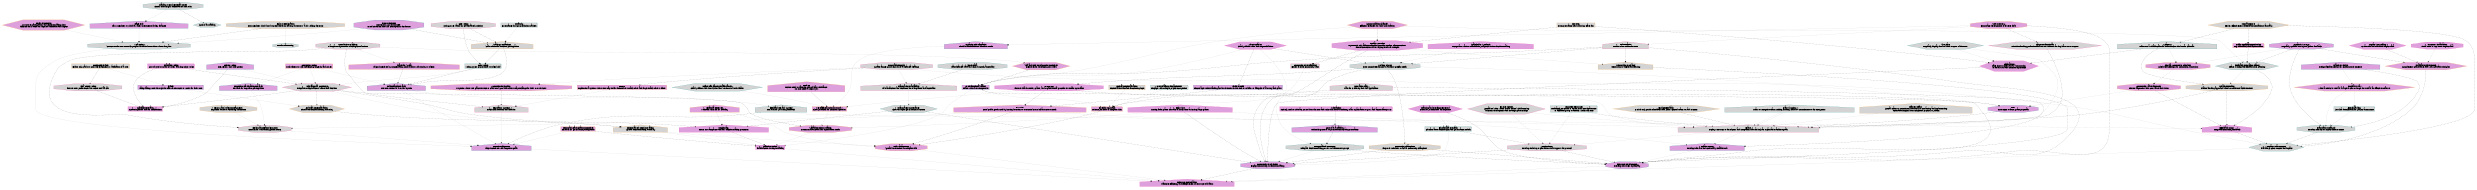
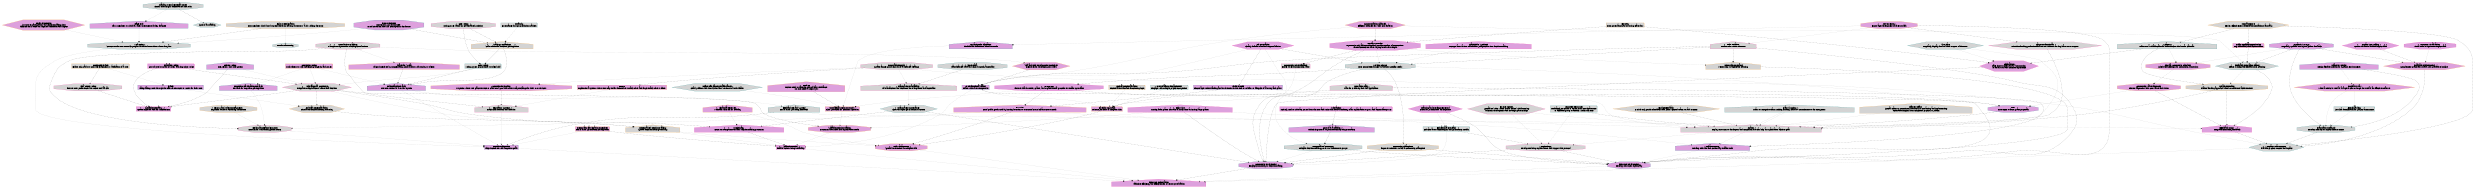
  digraph {
    nodesep=0.6
    rankdir=TB
    ranksep=1.2
    node [color=teal fillcolor=plum shape=octagon style=filled]
    edge [arrowhead=tee style=dashed]
    n1 [color=deeppink label="Resource Optimization\nMaximize efficiency and effectiveness of resource utilization" shape=house]
    n2 [color=deeppink label="Effective Action\nEnable action during instability" shape=note]
    n3 [label="Community Involvement\nEngage community in decision-making"]
    n4 [color=deeppink label="Feedback Loops\nIntegrate community feedback" shape=house]
    n5 [fillcolor=lightgrey label="Impact Measurement\nEvaluate project success and impact" shape=hexagon]
    n6 [color=darkorange fillcolor=lightgrey label="Iterative Funding\nPhased funding approach based on milestone achievements"]
    n7 [color=deeppink fillcolor=lightgrey label="Grants\nDeploy resources to developers and companies that can help an organization achieve goals" shape=house]
    n8 [color=deeppink fillcolor=lightgrey label="Institutions\nDevelop enduring organizations that support the protocol"]
    n9 [label="Infrastructure\nDevelop software and continually useable tools" shape=house]
    n10 [label="Resource Development\nDevelop resources organically"]
-   n11 [label="Incentive Alignment\nAlign incentives with long-term goals" shape=house]
+   n11 [label="Incentive Alignment\nAlign incentives with long-term goals" shape=note]
    n12 [color=darkorange label="Risk Management\nSpread investments to mitigate risks"]
    n13 [fillcolor=lightgrey label="Transparent Governance\nClear and open governance structures" shape=hexagon]
    n14 [color=deeppink label="Legitimacy\nFocus on transparent and fair decision-making processes" shape=house]
    n15 [fillcolor=lightgrey label="Open Data\nMake financial data and records openly accessible"]
    n16 [color=deeppink fillcolor=lightgrey label="Transparent Trackability\nAll transactions and decisions are transparent and accessible" shape=house]
    n17 [color=deeppink fillcolor=lightgrey label="Immutable Records\nCreate tamper-proof records of all financial dealings"]
    n18 [color=darkorange label="Honour\nImplement a system where user may indebt themselves to each other and forgive each other's debts.\n" shape=note]
    n19 [color=darkorange label="Commitment Pooling\nA system where user place services or cash into a pool that others may exchange for their own services.\n"]
    n20 [color=deeppink fillcolor=lightgrey label="Reputation Systems\nTrack contributions and behavior" shape=house]
    n21 [fillcolor=lightgrey label="Educational Outreach\nEducate about technologies and governance models" shape=note]
    n22 [color=darkorange fillcolor=lightgrey label="Community Champions\nEmpower members to act as community champions"]
    n23 [fillcolor=lightgrey label="Decentralized Autonomy\nDelegate decision-making powers to autonomous groups"]
    n24 [color=deeppink label="Credible Neutrality\nCreate impartial and fair mechanisms" shape=note]
    n25 [fillcolor=lightgrey label="Quantitative Analysis\nDevelop metrics for impact measurement"]
    n26 [color=darkorange label="Qualitative Assessment\nComplement quantitative data with qualitative insights" shape=hexagon]
    n27 [fillcolor=lightgrey label="Benchmarking\nSet clear benchmarks for project assessment" shape=note]
    n28 [color=deeppink label="Outcome Visualization\nVisual tools to represent impact data"]
    n29 [color=deeppink label="Impact Storytelling\nCreate narratives around impact data" shape=hexagon]
    n30 [label="Adaptive Metrics\nDesign flexible metrics for dynamic environments" shape=house]
    n31 [color=darkorange label="Goodhart's Law\nWhen a metric is used as a target it can no longer be used as an effective measure.\n" shape=hexagon]
    n32 [color=darkorange label="Regular Community Check-Ins\nScheduled meetings for community discussion"]
    n33 [color=darkorange label="Community Value Alignment\nEnsure alignment with core values and vision"]
    n34 [label="RFPs\nIssue RFPs to focus grant proposals"]
    n35 [label="Dynamic Surveys\nRegularly updated surveys to gather feedback"]
    n36 [fillcolor=lightgrey label="Feedback Integration Teams\nTeams to integrate feedback into planning" shape=hexagon]
    n37 [color=darkorange label="Public Feedback Repositories\nLog of feedback and actions taken" shape=note]
    n38 [fillcolor=lightgrey label="Feedback Reward System\nRewards for providing feedback" shape=house]
    n39 [color=darkorange fillcolor=lightgrey label="Annual Reports\nReview effectiveness of feedback mechanisms annually" shape=hexagon]
    n40 [fillcolor=lightgrey label="Seasons\nAdhere to a reliable calendar that matches the human calendar.\n" shape=house]
    n41 [color=deeppink label="Celebrations\nTake time to celebrate as a community.\n It builds trust and common experience" shape=hexagon]
    n42 [color=darkorange label="Skill Inventory\nEncourage development of diverse skills"]
    n43 [color=deeppink fillcolor=lightgrey label="Role Rotation\nRotate roles within the DAO" shape=house]
    n44 [label="Dynamic Role Allocation\nFlexible role definitions based on needs" shape=house]
    n45 [color=deeppink fillcolor=lightgrey label="Target Professionals\nPrioritize funding professionals over new starters as they have more success.\n" shape=hexagon]
    n46 [color=darkorange fillcolor=lightgrey label="Mentorship Programs\nMentorship to accelerate learning" shape=house]
    n47 [label="Cross-functional Teams\nTeams with diverse expertise" shape=note]
    n48 [fillcolor=lightgrey label="Working Groups\nDAO committees formed to address specific needs."]
    n49 [color=darkorange label="Predefined Action Protocols\nClear protocols for common scenarios" shape=note]
    n50 [color=darkorange label="Portfolio Approach\nDiverse portfolio to mitigate risks" shape=note]
    n51 [color=deeppink label="Evergreen\nEnsures that bounties, grants, and organizational procedures remain up-to-date"]
    n52 [color=deeppink label="Learning and Development Fund\nFunds for professional development" shape=hexagon]
    n53 [color=deeppink fillcolor=lightgrey label="Innovation Labs\nLabs for creativity and skill application" shape=house]
    n54 [label="Token-Based Rewards\nUse DAO tokens as a reward system" shape=house]
    n55 [color=darkorange fillcolor=lightgrey label="Staking Mechanisms\nStake tokens for decision participation" shape=house]
    n56 [fillcolor=lightgrey label="Coin Voting\nVoting power proportional to token hold" shape=note]
    n57 [color=deeppink fillcolor=lightgrey label="Multi-factorial Consensus\nIntegrate multiple factors before final decision" shape=hexagon]
    n58 [color=deeppink fillcolor=lightgrey label="Contribution Tracking\nTransparent system for tracking contributions"]
    n59 [color=deeppink fillcolor=lightgrey label="Performance-Based Bonuses\nBonuses for outstanding performance"]
    n60 [color=darkorange label="Skill and Role Development Incentives\nIncentives for developing new skills" shape=hexagon]
    n61 [color=darkorange label="Shares for Sweat\nAligns incentives by compensating contributions with equity or tokens.\n" shape=house]
    n62 [color=darkorange fillcolor=lightgrey label="Escrow and Milestone Payments\nPayments based on achieving milestones"]
    n63 [color=darkorange label="Democratic Participation Incentives\nRewards for governance participation" shape=note]
    n64 [label="Long-Term Participation Rewards\nRewards for long-term participation" shape=house]
    n65 [fillcolor=lightgrey label="Cross-Platform Engagements\nEngage with multiple project ecosystems" shape=note]
    n66 [color=deeppink fillcolor=lightgrey label="Community Diversification\nFoster diverse community base" shape=note]
    n67 [color=darkorange label="Financial Reserves\nMaintain reserves for stability" shape=house]
    n68 [color=darkorange fillcolor=lightgrey label="Decentralized Decision-Making\nSpread decision-making authority" shape=house]
    n69 [color=darkorange label="Scalable Decision-Making\nProcesses that scale with organization needs"]
    n70 [color=darkorange label="Communication Channels\nEfficient channels for rapid coordination" shape=hexagon]
    n71 [color=deeppink label="Dunbar's Number\nA person is only able to maintain a certain number of connections.\n Those connections have varying levels of strength."]
    n72 [color=deeppink label="Stakeholder Synthesis\nIncorporates various stakeholder perspectives into decision-making" shape=house]
    n73 [fillcolor=lightgrey label="Futarchy\nGovernance through prediction markets" shape=note]
    n74 [label="Rage Quit\nAllow members to withdraw their investments if they disagree" shape=house]
    n75 [fillcolor=lightgrey label="Well Being\nStructures the DAO to enrich people's lives and meet them where they are."]
    n76 [color=darkorange fillcolor=lightgrey label="Political Decentralization\nDistribute decision-making authority" shape=hexagon]
    n77 [color=darkorange fillcolor=lightgrey label="Logical Decentralization\nDecentralize state and functioning logic" shape=note]
    n78 [label="Citizen Voting\nOne person, one vote system" shape=house]
    n79 [color=darkorange label="Conviction Voting\nLock tokens to vote, influencing longevity and power" shape=note]
    n80 [color=deeppink label="Quadratic Voting\nCost of vote is square of votes, allowing minor voice" shape=note]
    n81 [color=deeppink fillcolor=lightgrey label="Mica Secret Voting\nEnsure voter preferences are secret until all cast"]
    n82 [label="Control as a Liability\nMinimizing control to promote democratic governance" shape=house]
    n83 [color=deeppink fillcolor=lightgrey label="CDP Voting\nVoting power based on collateralized positions"]
    n84 [fillcolor=lightgrey label="Inability to Fork External Assets\nLimits of forking in decentralized networks"]
    "Control as Liability" [fillcolor=lightgrey shape=hexagon]
    n86 [label="Future Kindness\nBe kind to your future self.\n Avoid situations that will cause pain in the future."]
    n87 [color=darkorange label="Bounties\nFund public goods code by issuing bounties to overcome known infrastructure needs." shape=house]
    n88 [color=deeppink fillcolor=lightgrey label="Biz Dev Agents\nSpecialized roles within a DAO tasked with fostering\n business development and strategic partnerships" shape=hexagon]
    n89 [fillcolor=lightgrey label="Seconded Resources\nDedicated personnel or assets from one department\n or affiliated group to another within the DAO" shape=note]
    n90 [color=darkorange label="Good UI\nActions need to take the path of least resistance.\n No one needs a second job." shape=house]
    n91 [fillcolor=lightgrey label="Define Affordances/Disaffordances\nClearly define what should/shouldn't be done to avoid debate." shape=hexagon]
    n92 [label="Whole Process\nEncourages understanding and involvement in the entire workflow or lifecycle of a bounty and grant." shape=note]
    n93 [color=deeppink label="Job Boundaries\nClearly defines roles and responsibilities." shape=hexagon]
    n94 [color=darkorange fillcolor=lightgrey label="Harvest Teams\nSpecial teams or committees that focus on extracting and implementing\n actionable insights from completed projects or phases" shape=house]
    n95 [color=darkorange label="Levels of Intensity\nStructures participation and decision-making into\n different tiers based on required dedication and impact" shape=hexagon]
    n96 [label="Bribes\nManipulating votes through the offer of resources to voters for their vote." shape=note]
    n97 [color=darkorange fillcolor=lightgrey label="Contingent Bribes\nBribes only paid out upon the enactment or ratification of a vote." shape=note]
    n98 [color=deeppink label="Subtraction\nActively seek to subtract power from the DAO and resist the natural tendency of an organization to grow and accumulate power" shape=note]
    n99 [color=darkorange fillcolor=lightgrey label="Right to Resignation\nDAO members should not be precluded from leaving the DAO or a job withing the DAO.\n"]
    "Levels Of Intensity" [fillcolor=lightgrey]
    n101 [color=deeppink label="Right Size\nIssuing little grants can take as much time as issuing large grants.\n" shape=house]
    n102 [color=darkorange fillcolor=lightgrey label="Bridge Feedback\nProvide only positive feedback that point rejected teams toward success.\n" shape=hexagon]
    n103 [fillcolor=lightgrey label="Grant Shopping\nLearn to recognize teams seeking funding without a commitment to the ecosystem.\n" shape=house]
    n104 [color=darkorange fillcolor=lightgrey label="Frivolity\nDAO governance can be boring. Have fun.\n" shape=note]
    n105 [fillcolor=lightgrey label="Showcase\nRegularly display the work and success of the DAO.\n" shape=hexagon]
    subgraph sub_1 {
      rank=max
      n1
    }
    n2 -> n1 [arrowhead=box style=dotted]
    n3 -> n1 [arrowhead=box]
    n4 -> n5
    n5 -> n1 [arrowhead=vee style=dotted]
    n6 -> n4
    n6 -> n7
    n7 -> n8 [style=dotted]
    n7 -> n9 [style=dotted]
    n8 -> n3 [arrowhead=vee]
    n8 -> n10
    n9 -> n10 [style=dotted]
    n10 -> n1 [style=dotted]
    n11 -> n1 [arrowhead=box style=dotted]
    n12 -> n1 [arrowhead=vee style=dotted]
    n13 -> n3
    n13 -> n14
    n14 -> n2 [arrowhead=box]
    n15 -> n16
    n16 -> n13 [arrowhead=vee style=dotted]
    n17 -> n5 [style=dotted]
    n17 -> n16 [arrowhead=vee style=dotted]
    n17 -> n18 [arrowhead=vee]
    n17 -> n19 [arrowhead=box style=dotted]
    n18 -> n20 [arrowhead=box style=dotted]
    n19 -> n20
    n20 -> n11 [arrowhead=vee style=dotted]
    n21 -> n3 [style=dotted]
    n21 -> n8
    n22 -> n3 [arrowhead=box]
    n22 -> n10 [arrowhead=vee]
    n23 -> n3 [arrowhead=vee style=dotted]
    n23 -> n10 [arrowhead=box]
    n25 -> n5 [arrowhead=vee]
    n26 -> n5 [arrowhead=vee]
    n27 -> n25 [style=dotted]
    n28 -> n26 [arrowhead=vee style=dotted]
    n29 -> n26
    n30 -> n25
    n30 -> n31 [style=dotted]
    n31 -> n25 [style=dotted]
    n31 -> n27 [arrowhead=box style=dotted]
    n32 -> n33 [arrowhead=box style=dotted]
    n33 -> n4
    n33 -> n34 [arrowhead=box style=dotted]
    n34 -> n7 [arrowhead=vee]
    n35 -> n25
    n35 -> n26 [arrowhead=vee]
    n35 -> n32 [arrowhead=box style=dotted]
    n35 -> n36
    n36 -> n4 [arrowhead=vee]
    n36 -> n6 [arrowhead=vee style=dotted]
    n37 -> n36 [arrowhead=box]
    n38 -> n4 [arrowhead=vee style=dotted]
    n38 -> n11 [arrowhead=vee]
    n39 -> n5
    n39 -> n37 [arrowhead=box]
    n39 -> n40
    n40 -> n6 [arrowhead=vee]
    n40 -> n32 [arrowhead=box style=dotted]
    n40 -> n41 [arrowhead=vee]
    n41 -> n3
    n42 -> n10 [arrowhead=vee]
    n42 -> n43 [style=dotted]
    n42 -> n44 [arrowhead=box style=dotted]
    n42 -> n45
    n43 -> n10 [arrowhead=vee]
    n43 -> n46 [arrowhead=box]
    n43 -> n47
    n43 -> n48 [arrowhead=vee]
    n44 -> n49 [arrowhead=vee style=dotted]
    n45 -> n7 [arrowhead=box]
    n46 -> n10
    n47 -> n2 [style=dotted]
    n47 -> n10 [arrowhead=vee]
    n47 -> n50 [style=dotted]
    n48 -> n3
    n48 -> n22 [arrowhead=vee]
    n48 -> n34 [arrowhead=vee style=dotted]
    n48 -> n51 [arrowhead=box]
    n49 -> n69 [style=dotted]
    n50 -> n12
    n51 -> n34
    n51 -> n49 [arrowhead=box style=dotted]
    n51 -> n87 [arrowhead=box]
    n52 -> n10
    n52 -> n21 [arrowhead=box style=dotted]
    n53 -> n9 [arrowhead=box]
    n53 -> n50
    n54 -> n11 [style=dotted]
    n54 -> n38 [style=dotted]
    n55 -> n54
    n55 -> n56 [arrowhead=box]
    n56 -> n54 [arrowhead=vee]
    n56 -> n57 [style=dotted]
    n57 -> n14
    n57 -> n24
    n57 -> n68 [arrowhead=vee style=dotted]
    n57 -> n69 [arrowhead=vee]
    n57 -> n76
    n58 -> n20
    n58 -> n59 [arrowhead=box]
    n58 -> n60 [arrowhead=vee style=dotted]
    n58 -> n61 [arrowhead=vee style=dotted]
    n59 -> n11 [arrowhead=box style=dotted]
    n60 -> n47
    n61 -> n54 [arrowhead=vee]
    n62 -> n59 [arrowhead=vee style=dotted]
    n63 -> n2
    n63 -> n11 [arrowhead=vee style=dotted]
    n64 -> n59 [arrowhead=box style=dotted]
    n65 -> n50 [arrowhead=box style=dotted]
    n66 -> n50 [arrowhead=vee style=dotted]
    n67 -> n12 [style=dotted]
    n67 -> n14 [arrowhead=box style=dotted]
    n68 -> n2 [style=dotted]
    n68 -> n12 [arrowhead=box style=dotted]
    n69 -> n2 [arrowhead=vee style=dotted]
    n70 -> n36 [style=dotted]
    n70 -> n47 [arrowhead=vee style=dotted]
    n70 -> n71 [arrowhead=box]
    n71 -> n3 [arrowhead=vee]
    n71 -> n46 [style=dotted]
    n71 -> n48 [style=dotted]
    n71 -> n66 [arrowhead=box]
    n72 -> n48 [arrowhead=box style=dotted]
    n73 -> n55 [arrowhead=box style=dotted]
    n74 -> n75 [arrowhead=box style=dotted]
    n75 -> n11 [arrowhead=box style=dotted]
    n76 -> n68 [arrowhead=box]
    n77 -> n50 [arrowhead=vee style=dotted]
    n78 -> n24 [arrowhead=vee]
    n78 -> n57 [style=dotted]
    n79 -> n54 [arrowhead=box style=dotted]
    n79 -> n57 [arrowhead=vee style=dotted]
    n79 -> n64 [arrowhead=box style=dotted]
    n80 -> n24 [arrowhead=box]
    n80 -> n57 [arrowhead=vee]
    n81 -> n24
    n82 -> n23 [arrowhead=box]
    n83 -> n55
    n83 -> n56 [arrowhead=box]
    n84 -> n74 [arrowhead=box style=dotted]
    n84 -> "Control as Liability"
    n86 -> n55
    n86 -> n75 [arrowhead=vee style=dotted]
    n87 -> n9 [style=dotted]
    n87 -> n12 [arrowhead=box]
    n87 -> n59 [arrowhead=vee style=dotted]
    n88 -> n7 [style=dotted]
    n88 -> n8 [arrowhead=vee style=dotted]
    n89 -> n7
    n89 -> n8 [arrowhead=vee style=dotted]
    n90 -> n49 [arrowhead=box]
    n91 -> n49 [style=dotted]
    n92 -> n7 [arrowhead=box style=dotted]
    n92 -> n87 [arrowhead=box]
    n93 -> n23 [arrowhead=vee style=dotted]
    n93 -> n47 [arrowhead=vee style=dotted]
    n93 -> n48 [arrowhead=vee]
    n93 -> n92
    n94 -> n7 [arrowhead=vee style=dotted]
    n95 -> n75 [arrowhead=vee style=dotted]
    n96 -> n76 [arrowhead=box style=dotted]
    n97 -> n81
    n97 -> n96 [arrowhead=box style=dotted]
    n98 -> n82 [arrowhead=vee]
    n99 -> n75 [arrowhead=box]
    n99 -> "Levels Of Intensity" [style=dotted]
    n101 -> n3 [arrowhead=vee]
    n101 -> n7 [arrowhead=box style=dotted]
    n101 -> n69 [style=dotted]
    n102 -> n7
    n103 -> n7 [style=dotted]
    n103 -> n7 [arrowhead=vee style=dotted]
    n104 -> n41 [arrowhead=box]
    n104 -> n71
    n105 -> n7 [arrowhead=vee style=dotted]
    n105 -> n41 [arrowhead=box style=dotted]
  }
